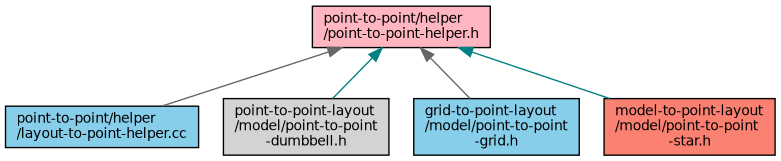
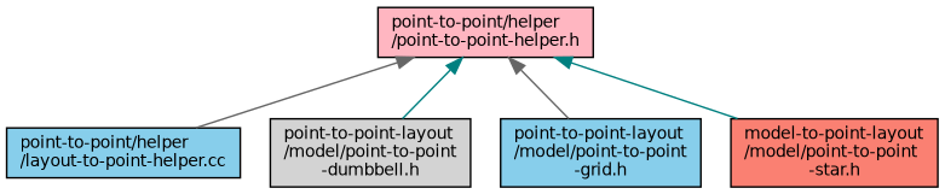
  digraph {
    node [color=black fillcolor=skyblue fontname=Helvetica fontsize=10 shape=record style=filled]
    edge [color=gray40 dir=back fontname=Helvetica fontsize=10 labelfontname=Helvetica labelfontsize=10 style=solid]
    n1 [fillcolor=lightpink fontcolor=black height=0.2 label="point-to-point/helper\l/point-to-point-helper.h" width=0.4]
    n2 [height=0.2 label="point-to-point/helper\l/layout-to-point-helper.cc" width=0.4]
    n3 [fillcolor=lightgrey height=0.2 label="point-to-point-layout\l/model/point-to-point\l-dumbbell.h" width=0.4]
-   n4 [height=0.2 label="grid-to-point-layout\l/model/point-to-point\l-grid.h" width=0.4]
+   n4 [height=0.2 label="point-to-point-layout\l/model/point-to-point\l-grid.h" width=0.4]
    n5 [fillcolor=salmon height=0.2 label="model-to-point-layout\l/model/point-to-point\l-star.h" width=0.4]
    n1 -> n2
    n1 -> n3 [color=teal]
    n1 -> n4
    n1 -> n5 [color=teal]
  }
